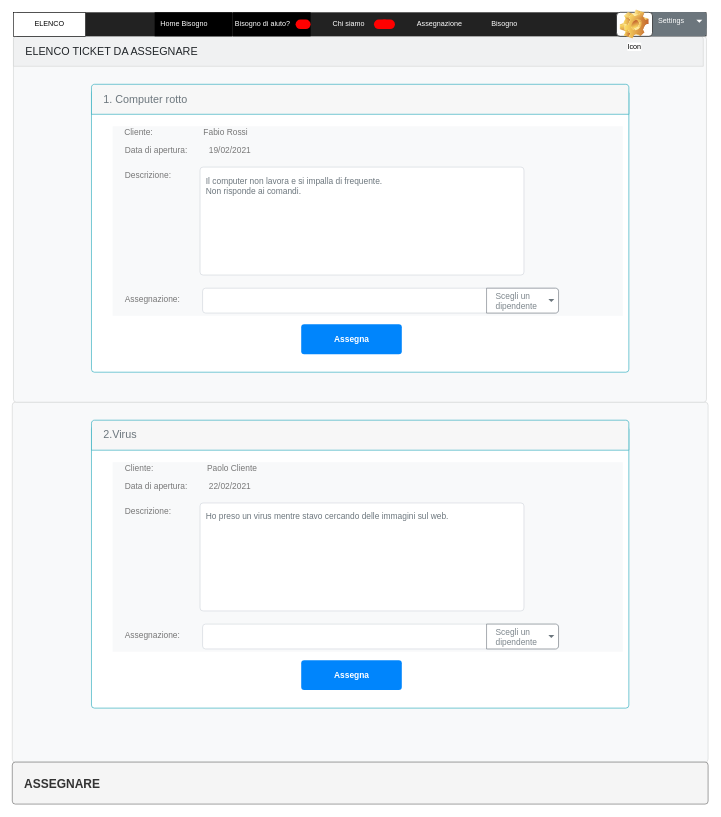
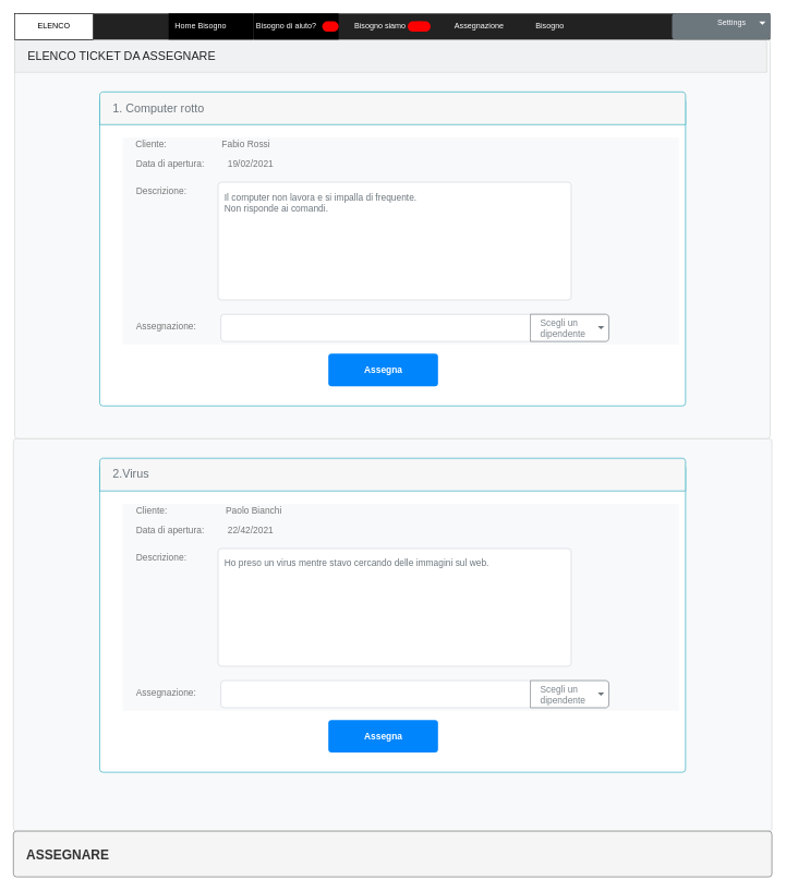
  <mxCell id="0" style=";html=1;" />
  <mxCell id="1" style=";html=1;" parent="0" />
  <mxCell id="2" value="" style="html=1;shadow=0;dashed=0;shape=mxgraph.bootstrap.rrect;rSize=5;strokeColor=#D2D3D4;html=1;whiteSpace=wrap;fillColor=#F8F9FA;fontColor=#212529;verticalAlign=bottom;align=left;spacing=20;spacingBottom=0;fontSize=14;" vertex="1" parent="1"><mxGeometry x="20" y="670" width="1160" height="600" as="geometry" /></mxCell>
  <mxCell id="3" value="" style="html=1;shadow=0;dashed=0;shape=mxgraph.bootstrap.rrect;rSize=5;strokeColor=#D2D3D4;html=1;whiteSpace=wrap;fillColor=#F8F9FA;fontColor=#212529;verticalAlign=bottom;align=left;spacing=20;spacingBottom=0;fontSize=14;" vertex="1" parent="1"><mxGeometry x="22" y="60" width="1155.32" height="610" as="geometry" /></mxCell>
  <mxCell id="4" value="ELENCO TICKET DA ASSEGNARE" style="html=1;shadow=0;dashed=0;shape=mxgraph.bootstrap.topButton;rSize=5;perimeter=none;whiteSpace=wrap;fillColor=#F0F1F2;strokeColor=#D2D3D4;fontColor=#212529;resizeWidth=1;fontSize=18;align=left;spacing=20;" vertex="1" parent="3"><mxGeometry width="1150" height="50" relative="1" as="geometry" /></mxCell>
  <mxCell id="5" value="" style="html=1;shadow=0;dashed=0;shape=mxgraph.bootstrap.rrect;rSize=5;strokeColor=#1CA5B8;html=1;whiteSpace=wrap;fillColor=#ffffff;fontColor=#1CA5B8;verticalAlign=bottom;align=left;spacing=20;spacingBottom=0;fontSize=14;" vertex="1" parent="3"><mxGeometry x="130" y="90" width="895.88" height="470" as="geometry" /></mxCell>
  <mxCell id="6" value="1. Computer rotto" style="html=1;shadow=0;dashed=0;shape=mxgraph.bootstrap.topButton;rSize=5;perimeter=none;whiteSpace=wrap;fillColor=#F7F7F7;strokeColor=#1CA5B8;fontColor=#6C767D;resizeWidth=1;fontSize=18;align=left;spacing=20;" vertex="1" parent="5"><mxGeometry width="895.88" height="50" relative="1" as="geometry"><mxPoint y="-10" as="offset" /></mxGeometry></mxCell>
  <mxCell id="7" value="Assegna" style="html=1;shadow=0;dashed=0;shape=mxgraph.bootstrap.rrect;rSize=5;strokeColor=none;strokeWidth=1;fillColor=#0085FC;fontColor=#FFFFFF;whiteSpace=wrap;align=center;verticalAlign=middle;spacingLeft=0;fontStyle=1;fontSize=14;spacing=5;" vertex="1" parent="5"><mxGeometry x="349.66" y="390" width="167.69" height="50" as="geometry" /></mxCell>
  <mxCell id="8" value="" style="html=1;shadow=0;dashed=0;fillColor=#F8F9FA;strokeColor=none;fontSize=16;fontColor=#181819;align=left;spacing=15;" vertex="1" parent="5"><mxGeometry x="35.23" y="60" width="850.58" height="316" as="geometry" /></mxCell>
  <mxCell id="9" value="Il computer non lavora e si impalla di frequente.&lt;br&gt;Non risponde ai comandi.&lt;br&gt;&lt;br&gt;&lt;br&gt;&lt;br&gt;&lt;br&gt;&lt;br&gt;&lt;br&gt;&lt;br&gt;" style="html=1;shadow=0;dashed=0;shape=mxgraph.bootstrap.rrect;rSize=5;fontSize=14;fontColor=#6C767D;strokeColor=#CED4DA;fillColor=#ffffff;align=left;spacing=10;" vertex="1" parent="8"><mxGeometry width="540" height="180" relative="1" as="geometry"><mxPoint x="145.75" y="68" as="offset" /></mxGeometry></mxCell>
  <mxCell id="10" value="" style="html=1;shadow=0;dashed=0;shape=mxgraph.bootstrap.rrect;rSize=5;strokeColor=#CED4DA;html=1;whiteSpace=wrap;fillColor=#FFFFFF;fontColor=#7D868C;align=left;spacing=15;spacingLeft=40;fontSize=14;" vertex="1" parent="8"><mxGeometry x="150" y="269.93" width="593.43" height="41.44" as="geometry" /></mxCell>
  <mxCell id="11" value="Scegli un dipendente" style="html=1;shadow=0;dashed=0;shape=mxgraph.bootstrap.rightButton;strokeColor=#6C757D;gradientColor=inherit;fontColor=inherit;fillColor=inherit;rSize=5;perimeter=none;whiteSpace=wrap;resizeHeight=1;fontSize=14;align=left;spacing=15;" vertex="1" parent="10"><mxGeometry x="1" width="120" height="41.44" relative="1" as="geometry"><mxPoint x="-120" as="offset" /></mxGeometry></mxCell>
  <mxCell id="12" value="" style="shape=triangle;direction=south;fillColor=#6C767D;strokeColor=none;perimeter=none;" vertex="1" parent="11"><mxGeometry x="1" y="0.5" width="10" height="5" relative="1" as="geometry"><mxPoint x="-17" y="-2.5" as="offset" /></mxGeometry></mxCell>
  <mxCell id="13" value="Descrizione:" style="strokeColor=none;fillColor=none;fontColor=#777777;whiteSpace=wrap;align=left;verticalAlign=middle;fontStyle=0;fontSize=14;" vertex="1" parent="8"><mxGeometry x="18.432" y="59.997" width="149.313" height="44.942" as="geometry" /></mxCell>
  <mxCell id="14" value="Data di apertura: " style="strokeColor=none;fillColor=none;fontColor=#777777;whiteSpace=wrap;align=left;verticalAlign=middle;fontStyle=0;fontSize=14;" vertex="1" parent="8"><mxGeometry x="18.43" y="20" width="150" height="40" as="geometry" /></mxCell>
  <mxCell id="15" value="19/02/2021" style="strokeColor=none;fillColor=none;fontColor=#777777;whiteSpace=wrap;align=left;verticalAlign=middle;fontStyle=0;fontSize=14;" vertex="1" parent="8"><mxGeometry x="158.43" y="20" width="150" height="40" as="geometry" /></mxCell>
  <mxCell id="16" value="Assegnazione:" style="strokeColor=none;fillColor=none;fontColor=#777777;whiteSpace=wrap;align=left;verticalAlign=middle;fontStyle=0;fontSize=14;" vertex="1" parent="8"><mxGeometry x="18.432" y="266.427" width="149.313" height="44.942" as="geometry" /></mxCell>
  <mxCell id="17" value="Fabio Rossi" style="strokeColor=none;fillColor=none;fontColor=#777777;whiteSpace=wrap;align=left;verticalAlign=middle;fontStyle=0;fontSize=14;" vertex="1" parent="8"><mxGeometry x="150" y="-10" width="150" height="40" as="geometry" /></mxCell>
  <mxCell id="18" value="Cliente:" style="strokeColor=none;fillColor=none;fontColor=#777777;whiteSpace=wrap;align=left;verticalAlign=middle;fontStyle=0;fontSize=14;" vertex="1" parent="8"><mxGeometry x="17.74" y="-10" width="150" height="40" as="geometry" /></mxCell>
  <mxCell id="19" value="" style="html=1;shadow=0;dashed=0;shape=mxgraph.bootstrap.rect;fillColor=#222222;strokeColor=none;whiteSpace=wrap;rounded=0;fontSize=12;fontColor=#000000;align=center;" parent="1" vertex="1"><mxGeometry x="27.32" y="20" width="1150" height="40" as="geometry" /></mxCell>
  <mxCell id="20" value="Company" style="html=1;shadow=0;dashed=0;fillColor=none;strokeColor=none;shape=mxgraph.bootstrap.rect;fontColor=#999999;fontSize=14;whiteSpace=wrap;" parent="19" vertex="1"><mxGeometry width="115" height="40" as="geometry" /></mxCell>
  <mxCell id="21" value="Bisogno di aiuto?" style="html=1;shadow=0;dashed=0;shape=mxgraph.bootstrap.rect;fillColor=#000000;strokeColor=none;fontColor=#ffffff;spacingRight=30;whiteSpace=wrap;" parent="19" vertex="1"><mxGeometry x="360.63" width="129.375" height="40" as="geometry" /></mxCell>
  <mxCell id="22" value="" style="html=1;shadow=0;dashed=0;shape=mxgraph.bootstrap.rrect;rSize=8;fillColor=#ff0000;strokeColor=none;fontColor=#ffffff;whiteSpace=wrap;" parent="21" vertex="1"><mxGeometry x="1" y="0.5" width="25" height="16" relative="1" as="geometry"><mxPoint x="105.63" y="-8" as="offset" /></mxGeometry></mxCell>
- <mxCell id="23" value="&lt;font color=&quot;#ffffff&quot;&gt;Chi siamo&lt;/font&gt;" style="html=1;shadow=0;dashed=0;fillColor=none;strokeColor=none;shape=mxgraph.bootstrap.rect;fontColor=#999999;spacingRight=30;whiteSpace=wrap;" parent="19" vertex="1"><mxGeometry x="490.005" width="158.125" height="40" as="geometry" /></mxCell>
+ <mxCell id="23" value="&lt;font color=&quot;#ffffff&quot;&gt;Bisogno siamo&lt;/font&gt;" style="html=1;shadow=0;dashed=0;fillColor=none;strokeColor=none;shape=mxgraph.bootstrap.rect;fontColor=#999999;spacingRight=30;whiteSpace=wrap;" parent="19" vertex="1"><mxGeometry x="490.005" width="158.125" height="40" as="geometry" /></mxCell>
  <mxCell id="24" value="" style="html=1;shadow=0;dashed=0;shape=mxgraph.bootstrap.rrect;rSize=8;fillColor=#ff0000;strokeColor=none;fontColor=#ffffff;whiteSpace=wrap;" parent="23" vertex="1"><mxGeometry x="1" y="0.5" width="25" height="16" relative="1" as="geometry"><mxPoint x="-42.5" y="-8" as="offset" /></mxGeometry></mxCell>
  <mxCell id="25" value="&lt;font color=&quot;#ffffff&quot;&gt;Assegnazione&lt;/font&gt;" style="html=1;shadow=0;dashed=0;fillColor=none;strokeColor=none;shape=mxgraph.bootstrap.rect;fontColor=#999999;whiteSpace=wrap;" parent="19" vertex="1"><mxGeometry x="648.13" width="115" height="40" as="geometry" /></mxCell>
  <mxCell id="26" value="&lt;font color=&quot;#ffffff&quot;&gt;Bisogno&lt;/font&gt;" style="html=1;shadow=0;dashed=0;fillColor=none;strokeColor=none;shape=mxgraph.bootstrap.rect;fontColor=#999999;whiteSpace=wrap;" parent="19" vertex="1"><mxGeometry x="763.13" width="100.625" height="40" as="geometry" /></mxCell>
  <mxCell id="27" value="ELENCO" style="rounded=0;whiteSpace=wrap;html=1;" vertex="1" parent="19"><mxGeometry x="-5" width="120" height="40" as="geometry" /></mxCell>
  <mxCell id="28" value="" style="html=1;shadow=0;dashed=0;shape=mxgraph.bootstrap.rrect;rSize=5;strokeColor=none;html=1;whiteSpace=wrap;fillColor=#6C767D;fontColor=#ffffff;" vertex="1" parent="19"><mxGeometry x="1000" width="150" height="40" as="geometry" /></mxCell>
  <mxCell id="29" value="&lt;font color=&quot;#ffffff&quot;&gt;Settings&lt;/font&gt;" style="strokeColor=inherit;fillColor=inherit;gradientColor=inherit;fontColor=inherit;html=1;shadow=0;dashed=0;shape=mxgraph.bootstrap.rightButton;rSize=5;perimeter=none;whiteSpace=wrap;resizeHeight=1;align=left;spacing=10;" vertex="1" parent="28"><mxGeometry x="1" width="90" height="30" relative="1" as="geometry"><mxPoint x="-90" as="offset" /></mxGeometry></mxCell>
  <mxCell id="30" value="" style="shape=triangle;direction=south;fillColor=#ffffff;strokeColor=none;perimeter=none;" vertex="1" parent="29"><mxGeometry x="1" y="0.5" width="10" height="5" relative="1" as="geometry"><mxPoint x="-17" y="-2.5" as="offset" /></mxGeometry></mxCell>
- <mxCell id="31" value="Icon" style="icon;html=1;image=img/clipart/Gear_128x128.png" vertex="1" parent="28"><mxGeometry width="60" height="40" as="geometry" /></mxCell>
  <mxCell id="32" value="Home Bisogno" style="html=1;shadow=0;dashed=0;shape=mxgraph.bootstrap.rect;fillColor=#000000;strokeColor=none;fontColor=#ffffff;spacingRight=30;whiteSpace=wrap;" vertex="1" parent="19"><mxGeometry x="230" width="129.375" height="40" as="geometry" /></mxCell>
  <mxCell id="33" value="" style="html=1;shadow=0;dashed=0;shape=mxgraph.bootstrap.rrect;rSize=8;fillColor=#ff0000;strokeColor=none;fontColor=#ffffff;whiteSpace=wrap;" vertex="1" parent="32"><mxGeometry x="1" y="0.5" width="25" height="16" relative="1" as="geometry"><mxPoint x="105.63" y="-8" as="offset" /></mxGeometry></mxCell>
  <mxCell id="34" value="" style="html=1;shadow=0;dashed=0;shape=mxgraph.bootstrap.rrect;rSize=5;strokeColor=#1CA5B8;html=1;whiteSpace=wrap;fillColor=#ffffff;fontColor=#1CA5B8;verticalAlign=bottom;align=left;spacing=20;spacingBottom=0;fontSize=14;" vertex="1" parent="1"><mxGeometry x="152" y="710" width="895.88" height="470" as="geometry" /></mxCell>
  <mxCell id="35" value="2.Virus" style="html=1;shadow=0;dashed=0;shape=mxgraph.bootstrap.topButton;rSize=5;perimeter=none;whiteSpace=wrap;fillColor=#F7F7F7;strokeColor=#1CA5B8;fontColor=#6C767D;resizeWidth=1;fontSize=18;align=left;spacing=20;" vertex="1" parent="34"><mxGeometry width="895.88" height="50" relative="1" as="geometry"><mxPoint y="-10" as="offset" /></mxGeometry></mxCell>
  <mxCell id="36" value="Assegna" style="html=1;shadow=0;dashed=0;shape=mxgraph.bootstrap.rrect;rSize=5;strokeColor=none;strokeWidth=1;fillColor=#0085FC;fontColor=#FFFFFF;whiteSpace=wrap;align=center;verticalAlign=middle;spacingLeft=0;fontStyle=1;fontSize=14;spacing=5;" vertex="1" parent="34"><mxGeometry x="349.66" y="390" width="167.69" height="50" as="geometry" /></mxCell>
  <mxCell id="37" value="" style="html=1;shadow=0;dashed=0;fillColor=#F8F9FA;strokeColor=none;fontSize=16;fontColor=#181819;align=left;spacing=15;" vertex="1" parent="34"><mxGeometry x="35.23" y="60" width="850.58" height="316" as="geometry" /></mxCell>
  <mxCell id="38" value="Ho preso un virus mentre stavo cercando delle immagini sul web.&lt;br&gt;&lt;br&gt;&lt;br&gt;&lt;br&gt;&lt;br&gt;&lt;br&gt;&lt;br&gt;&lt;br&gt;&amp;nbsp;" style="html=1;shadow=0;dashed=0;shape=mxgraph.bootstrap.rrect;rSize=5;fontSize=14;fontColor=#6C767D;strokeColor=#CED4DA;fillColor=#ffffff;align=left;spacing=10;" vertex="1" parent="37"><mxGeometry width="540" height="180" relative="1" as="geometry"><mxPoint x="145.75" y="68" as="offset" /></mxGeometry></mxCell>
  <mxCell id="39" value="" style="html=1;shadow=0;dashed=0;shape=mxgraph.bootstrap.rrect;rSize=5;strokeColor=#CED4DA;html=1;whiteSpace=wrap;fillColor=#FFFFFF;fontColor=#7D868C;align=left;spacing=15;spacingLeft=40;fontSize=14;" vertex="1" parent="37"><mxGeometry x="150" y="269.93" width="593.43" height="41.44" as="geometry" /></mxCell>
  <mxCell id="40" value="Scegli un dipendente" style="html=1;shadow=0;dashed=0;shape=mxgraph.bootstrap.rightButton;strokeColor=#6C757D;gradientColor=inherit;fontColor=inherit;fillColor=inherit;rSize=5;perimeter=none;whiteSpace=wrap;resizeHeight=1;fontSize=14;align=left;spacing=15;" vertex="1" parent="39"><mxGeometry x="1" width="120" height="41.44" relative="1" as="geometry"><mxPoint x="-120" as="offset" /></mxGeometry></mxCell>
  <mxCell id="41" value="" style="shape=triangle;direction=south;fillColor=#6C767D;strokeColor=none;perimeter=none;" vertex="1" parent="40"><mxGeometry x="1" y="0.5" width="10" height="5" relative="1" as="geometry"><mxPoint x="-17" y="-2.5" as="offset" /></mxGeometry></mxCell>
  <mxCell id="42" value="Descrizione:" style="strokeColor=none;fillColor=none;fontColor=#777777;whiteSpace=wrap;align=left;verticalAlign=middle;fontStyle=0;fontSize=14;" vertex="1" parent="37"><mxGeometry x="18.432" y="59.997" width="149.313" height="44.942" as="geometry" /></mxCell>
  <mxCell id="43" value="Data di apertura: " style="strokeColor=none;fillColor=none;fontColor=#777777;whiteSpace=wrap;align=left;verticalAlign=middle;fontStyle=0;fontSize=14;" vertex="1" parent="37"><mxGeometry x="18.43" y="20" width="150" height="40" as="geometry" /></mxCell>
- <mxCell id="44" value="22/02/2021" style="strokeColor=none;fillColor=none;fontColor=#777777;whiteSpace=wrap;align=left;verticalAlign=middle;fontStyle=0;fontSize=14;" vertex="1" parent="37"><mxGeometry x="158.43" y="20" width="150" height="40" as="geometry" /></mxCell>
+ <mxCell id="44" value="22/42/2021" style="strokeColor=none;fillColor=none;fontColor=#777777;whiteSpace=wrap;align=left;verticalAlign=middle;fontStyle=0;fontSize=14;" vertex="1" parent="37"><mxGeometry x="158.43" y="20" width="150" height="40" as="geometry" /></mxCell>
  <mxCell id="45" value="Assegnazione:" style="strokeColor=none;fillColor=none;fontColor=#777777;whiteSpace=wrap;align=left;verticalAlign=middle;fontStyle=0;fontSize=14;" vertex="1" parent="37"><mxGeometry x="18.432" y="266.427" width="149.313" height="44.942" as="geometry" /></mxCell>
- <mxCell id="46" value="Paolo Cliente" style="strokeColor=none;fillColor=none;fontColor=#777777;whiteSpace=wrap;align=left;verticalAlign=middle;fontStyle=0;fontSize=14;" vertex="1" parent="37"><mxGeometry x="155.66" y="-10" width="150" height="40" as="geometry" /></mxCell>
+ <mxCell id="46" value="Paolo Bianchi" style="strokeColor=none;fillColor=none;fontColor=#777777;whiteSpace=wrap;align=left;verticalAlign=middle;fontStyle=0;fontSize=14;" vertex="1" parent="37"><mxGeometry x="155.66" y="-10" width="150" height="40" as="geometry" /></mxCell>
  <mxCell id="47" value="Cliente:" style="strokeColor=none;fillColor=none;fontColor=#777777;whiteSpace=wrap;align=left;verticalAlign=middle;fontStyle=0;fontSize=14;" vertex="1" parent="37"><mxGeometry x="18.43" y="-10" width="150" height="40" as="geometry" /></mxCell>
  <mxCell id="48" value="&lt;span style=&quot;font-size: 20px&quot;&gt;&lt;b&gt;ASSEGNARE&lt;/b&gt;&lt;/span&gt;" style="html=1;shadow=0;dashed=0;shape=mxgraph.bootstrap.rrect;rSize=5;strokeColor=#666666;html=1;whiteSpace=wrap;fillColor=#f5f5f5;fontColor=#333333;verticalAlign=top;align=left;spacing=20;fontSize=14;" vertex="1" parent="1"><mxGeometry x="20" y="1270" width="1160" height="70" as="geometry" /></mxCell>
